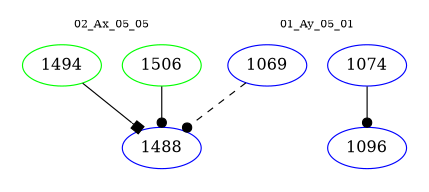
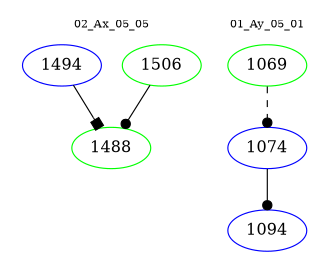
  digraph {
    node [color=blue]
    edge [arrowhead=dot color=black style=solid]
    n1 [color=green label=1506]
-   n2 [color=green label=1494]
-   n3 [label=1488]
-   n4 [label=1069]
+   n2 [label=1494]
+   n3 [color=green label=1488]
+   n4 [color=green label=1069]
    n5 [label=1074]
-   n6 [label=1096]
+   n6 [label=1094]
    subgraph cluster_1 {
      color=white
      fontsize=10
      label="02_Ax_05_05"
      n1
      n2
      n3
    }
    subgraph cluster_2 {
      color=white
      fontsize=10
      label="01_Ay_05_01"
      n4
      n5
      n6
    }
    n1 -> n3
    n2 -> n3 [arrowhead=box]
-   n4 -> n3 [style=dashed]
+   n4 -> n5 [style=dashed]
    n5 -> n6
  }
